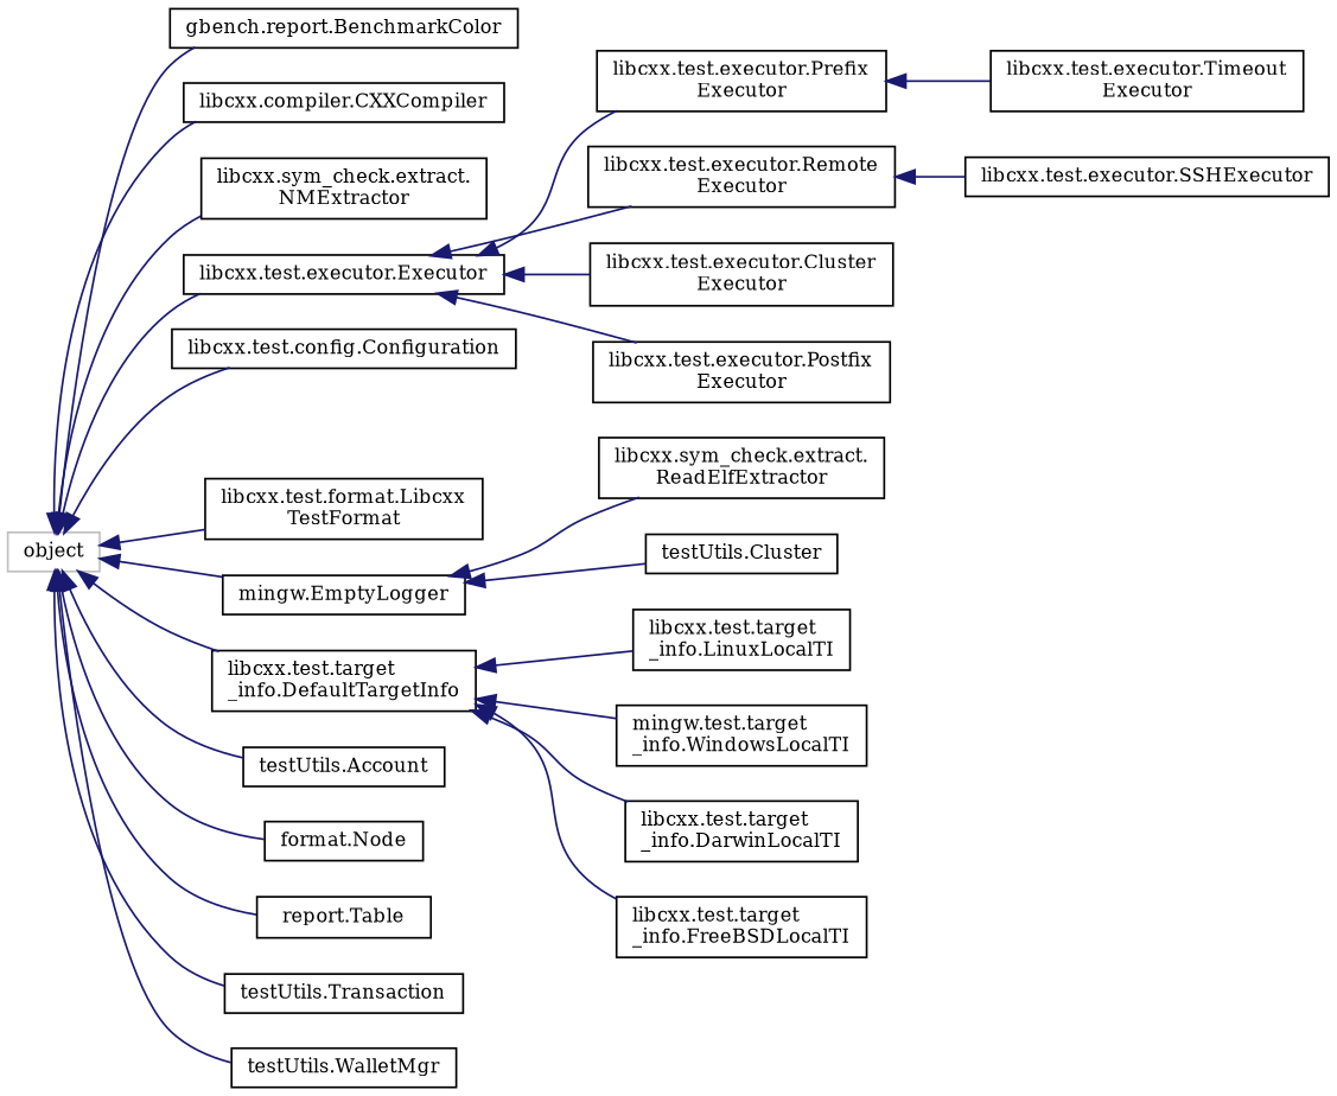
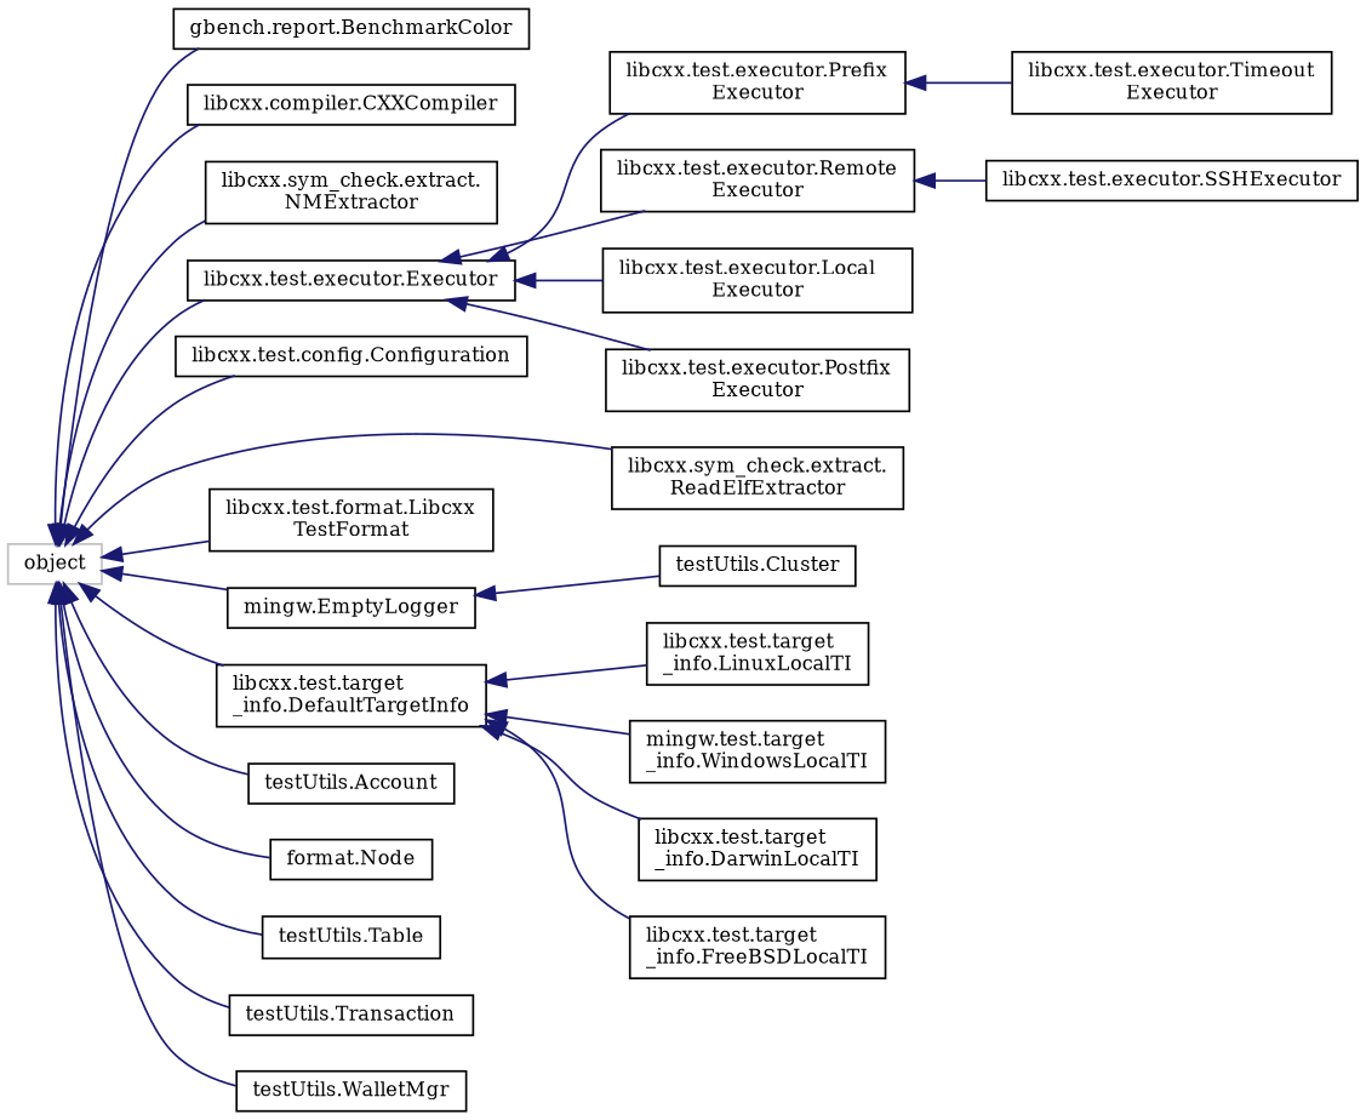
  digraph {
    fontname="DejaVu Serif"
    rankdir=LR
    node [color=black fillcolor=white fontname="DejaVu Serif" fontsize=10 shape=record style=filled]
    edge [color=midnightblue dir=back fontname="DejaVu Serif" fontsize=10 labelfontname=Helvetica labelfontsize=10 style=solid]
    n1 [color=grey75 height=0.2 label=object width=0.4]
    n2 [height=0.2 label="gbench.report.BenchmarkColor" width=0.4]
    n3 [height=0.2 label="libcxx.compiler.CXXCompiler" width=0.4]
    n4 [height=0.2 label="libcxx.sym_check.extract.\lNMExtractor" width=0.4]
    n5 [height=0.2 label="libcxx.sym_check.extract.\lReadElfExtractor" width=0.4]
    n6 [height=0.2 label="libcxx.test.config.Configuration" width=0.4]
    n7 [height=0.2 label="libcxx.test.executor.Executor" width=0.4]
    n8 [height=0.2 label="libcxx.test.format.Libcxx\lTestFormat" width=0.4]
    n9 [height=0.2 label="libcxx.test.target\l_info.DefaultTargetInfo" width=0.4]
    n10 [height=0.2 label="mingw.EmptyLogger" width=0.4]
    n11 [height=0.2 label="testUtils.Account" width=0.4]
    n12 [height=0.2 label="format.Node" width=0.4]
-   n13 [height=0.2 label="report.Table" width=0.4]
+   n13 [height=0.2 label="testUtils.Table" width=0.4]
    n14 [height=0.2 label="testUtils.Transaction" width=0.4]
    n15 [height=0.2 label="testUtils.WalletMgr" width=0.4]
-   n16 [height=0.2 label="libcxx.test.executor.Cluster\lExecutor" width=0.4]
+   n16 [height=0.2 label="libcxx.test.executor.Local\lExecutor" width=0.4]
    n17 [height=0.2 label="libcxx.test.executor.Postfix\lExecutor" width=0.4]
    n18 [height=0.2 label="libcxx.test.executor.Prefix\lExecutor" width=0.4]
    n19 [height=0.2 label="libcxx.test.executor.Remote\lExecutor" width=0.4]
    n20 [height=0.2 label="libcxx.test.target\l_info.DarwinLocalTI" width=0.4]
    n21 [height=0.2 label="libcxx.test.target\l_info.FreeBSDLocalTI" width=0.4]
    n22 [height=0.2 label="libcxx.test.target\l_info.LinuxLocalTI" width=0.4]
    n23 [height=0.2 label="mingw.test.target\l_info.WindowsLocalTI" width=0.4]
    n24 [height=0.2 label="testUtils.Cluster" width=0.4]
    n25 [height=0.2 label="libcxx.test.executor.Timeout\lExecutor" width=0.4]
    n26 [height=0.2 label="libcxx.test.executor.SSHExecutor" width=0.4]
    n1 -> n2
    n1 -> n3
    n1 -> n4
-   n10 -> n5
+   n1 -> n5
    n1 -> n6
    n1 -> n7
    n1 -> n8
    n1 -> n9
    n1 -> n10
    n1 -> n11
    n1 -> n12
    n1 -> n13
    n1 -> n14
    n1 -> n15
    n7 -> n16
    n7 -> n17
    n7 -> n18
    n7 -> n19
    n9 -> n20
    n9 -> n21
    n9 -> n22
    n9 -> n23
    n10 -> n24
    n18 -> n25
    n19 -> n26
  }
